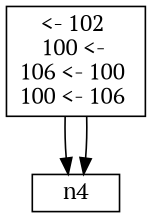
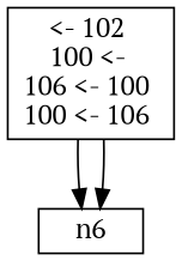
  digraph {
    fontname="PT Serif"
    node [shape=box fontname="PT Serif"]
    edge [fontname="PT Serif"]
    n0 [height=0.1 label="<- 102 \n100 <- \n106 <- 100 \n100 <- 106 \n"]
-   n6 [height=0.1 label=n4]
+   n6 [height=0.1]
    n0 -> n6
    n0 -> n6
  }
